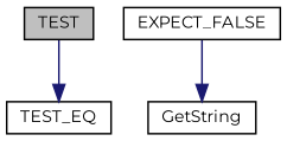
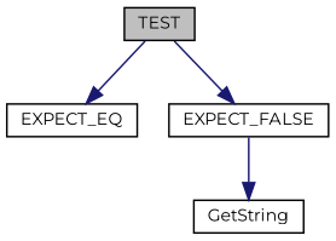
  digraph {
    fontname=Montserrat
    rankdir=TB
    node [color=black fillcolor=white fontname=Montserrat fontsize=10 shape=record style=filled]
    edge [color=midnightblue fontname=Montserrat fontsize=10 labelfontname=Helvetica labelfontsize=10 style=solid]
    n1 [fillcolor=grey75 fontcolor=black height=0.2 label=TEST width=0.4]
-   n2 [height=0.2 label=TEST_EQ width=0.4]
+   n2 [height=0.2 label=EXPECT_EQ width=0.4]
    n3 [height=0.2 label=EXPECT_FALSE width=0.4]
    n4 [height=0.2 label=GetString width=0.4]
    n1 -> n2
+   n1 -> n3
    n3 -> n4
  }
